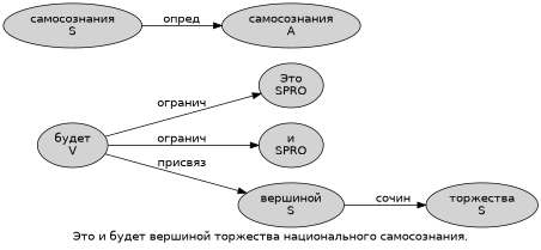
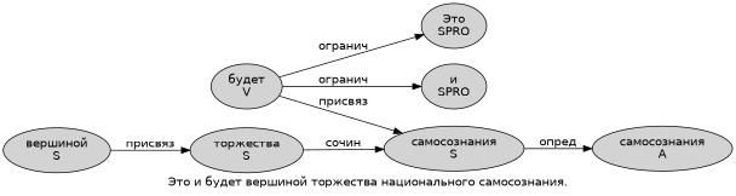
  digraph {
    fontname="DejaVu Sans"
    label="Это и будет вершиной торжества национального самосознания."
    rankdir=LR
    node [fillcolor=lightgray fontname="DejaVu Sans" penwidth=1 shape=ellipse style=filled]
    edge [fontname="DejaVu Sans"]
    n1 [label="Это\nSPRO"]
    n2 [label="и\nSPRO"]
    n3 [label="будет\nV"]
    n4 [label="вершиной\nS"]
    n5 [label="торжества\nS"]
    n6 [label="самосознания\nS"]
    n7 [label="самосознания\nA"]
    n3 -> n1 [label="огранич"]
    n3 -> n2 [label="огранич"]
-   n3 -> n4 [label="присвяз"]
-   n4 -> n5 [label="сочин"]
+   n3 -> n6 [label="присвяз"]
+   n4 -> n5 [label="присвяз"]
+   n5 -> n6 [label="сочин"]
    n6 -> n7 [label="опред"]
  }
